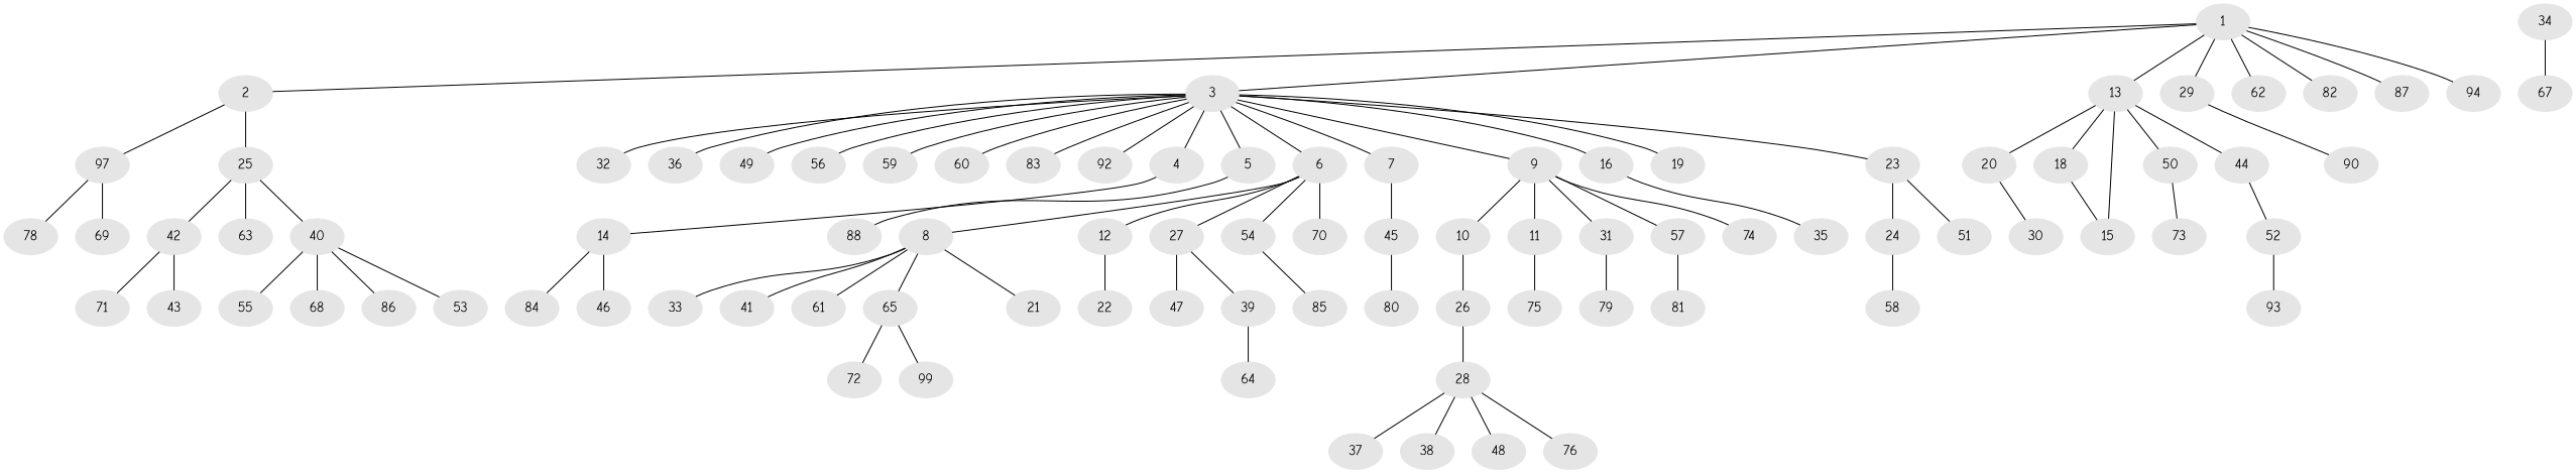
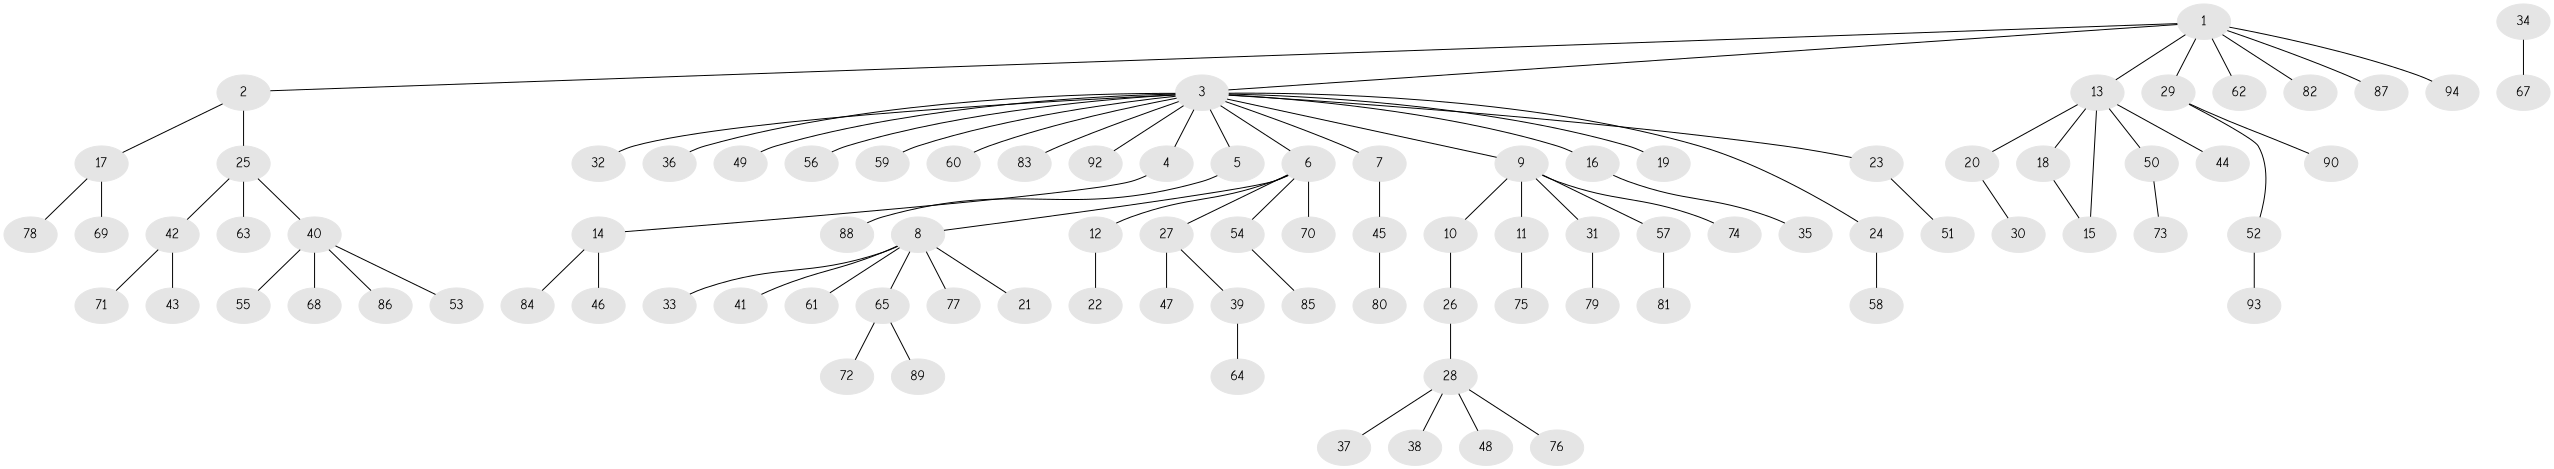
  graph {
    fontname="Comic Neue"
    node [color=gray90 fontname="Comic Neue" style=filled]
    edge [fontname="Comic Neue"]
    1
    2
    3
    13
    29
    62
    82
    87
    n9 [label=94]
-   17 [label=97]
+   17
    25
    4
    5
    6
    7
    9
    16
    19
    23
    24
    32
    36
    49
    56
    59
    60
    83
    92
    15
    18
    20
    44
    50
    52
    90
    69
    78
    40
    42
    63
    14
    88
    8
    12
    27
    54
    70
    45
    10
    11
    31
    57
    74
    35
    51
    58
    46
    84
    21
    33
    41
    61
    65
+   77
    22
    39
    47
    85
    80
    72
-   89 [label=99]
+   89
    26
    75
    79
    81
    28
    30
    73
    34
    67
    53
    55
    68
    86
    43
    71
    37
    38
    48
    76
    64
    93
    1 -- 2
    1 -- 3
    1 -- 13
    1 -- 29
    1 -- 62
    1 -- 82
    1 -- 87
    1 -- n9
    2 -- 17
    2 -- 25
    3 -- 4
    3 -- 5
    3 -- 6
    3 -- 7
    3 -- 9
    3 -- 16
    3 -- 19
    3 -- 23
-   23 -- 24
+   3 -- 24
    3 -- 32
    3 -- 36
    3 -- 49
    3 -- 56
    3 -- 59
    3 -- 60
    3 -- 83
    3 -- 92
    13 -- 15
    13 -- 18
    13 -- 20
    13 -- 44
    13 -- 50
-   44 -- 52
+   29 -- 52
    29 -- 90
    17 -- 69
    17 -- 78
    25 -- 40
    25 -- 42
    25 -- 63
    4 -- 14
    5 -- 88
    6 -- 8
    6 -- 12
    6 -- 27
    6 -- 54
    6 -- 70
    7 -- 45
    9 -- 10
    9 -- 11
    9 -- 31
    9 -- 57
    9 -- 74
    16 -- 35
    23 -- 51
    24 -- 58
    18 -- 15
    20 -- 30
    50 -- 73
    52 -- 93
    40 -- 53
    40 -- 55
    40 -- 68
    40 -- 86
    42 -- 43
    42 -- 71
    14 -- 46
    14 -- 84
    8 -- 21
    8 -- 33
    8 -- 41
    8 -- 61
    8 -- 65
+   8 -- 77
    12 -- 22
    27 -- 39
    27 -- 47
    54 -- 85
    45 -- 80
    10 -- 26
    11 -- 75
    31 -- 79
    57 -- 81
    65 -- 72
    65 -- 89
    39 -- 64
    26 -- 28
    28 -- 37
    28 -- 38
    28 -- 48
    28 -- 76
    34 -- 67
  }
